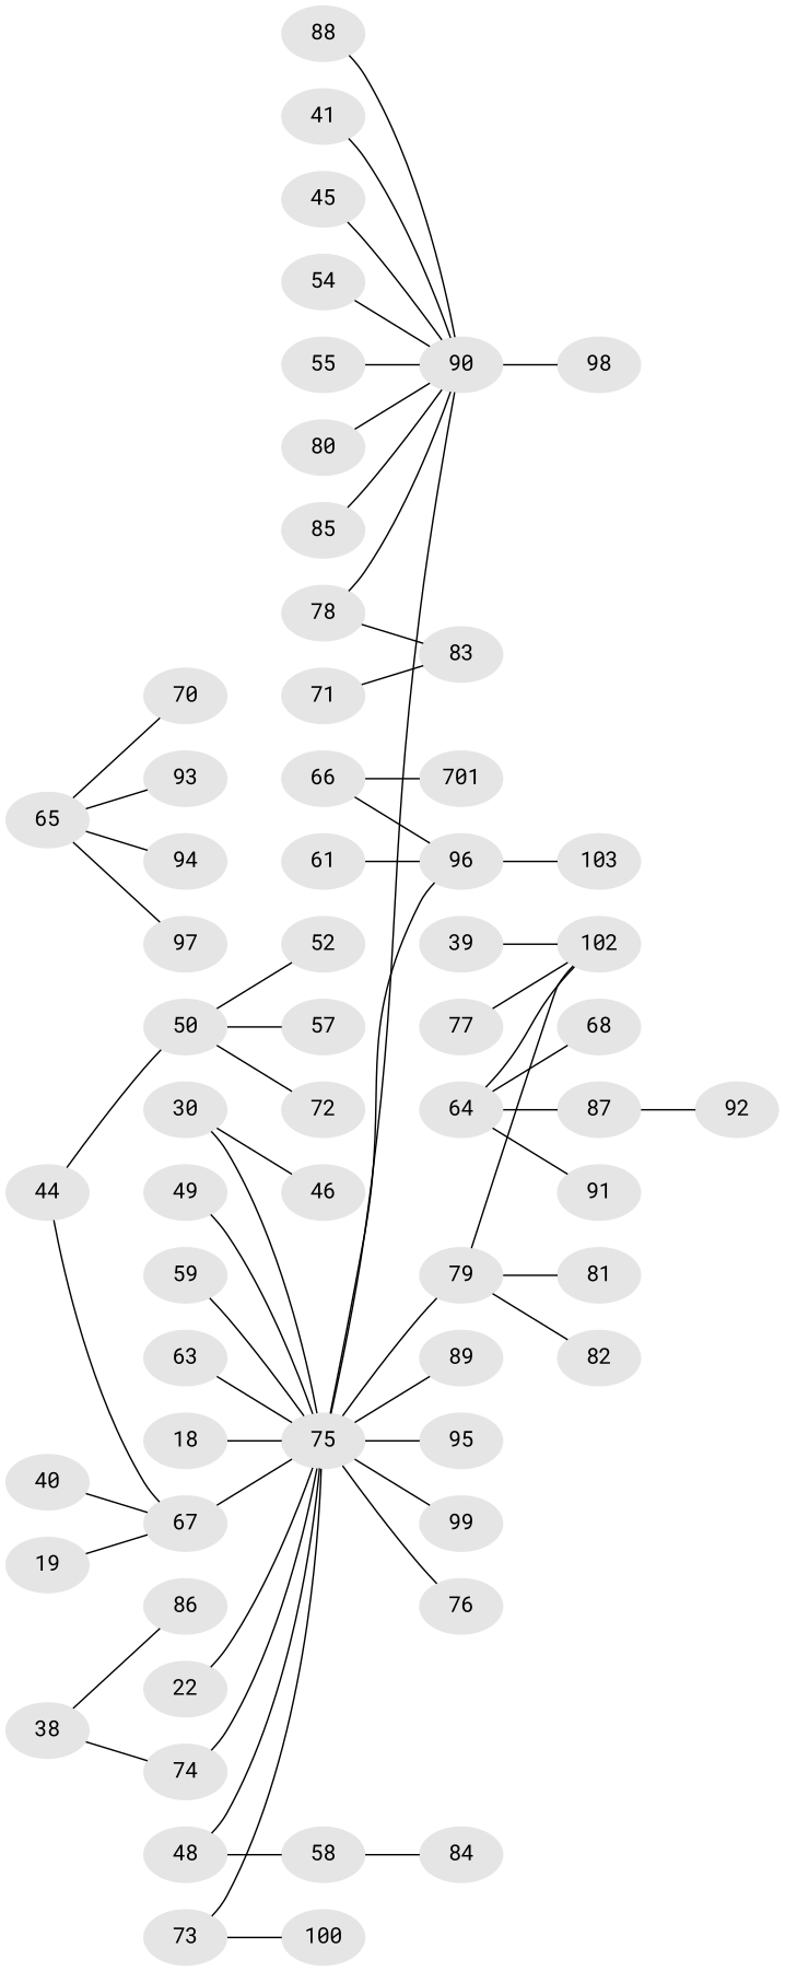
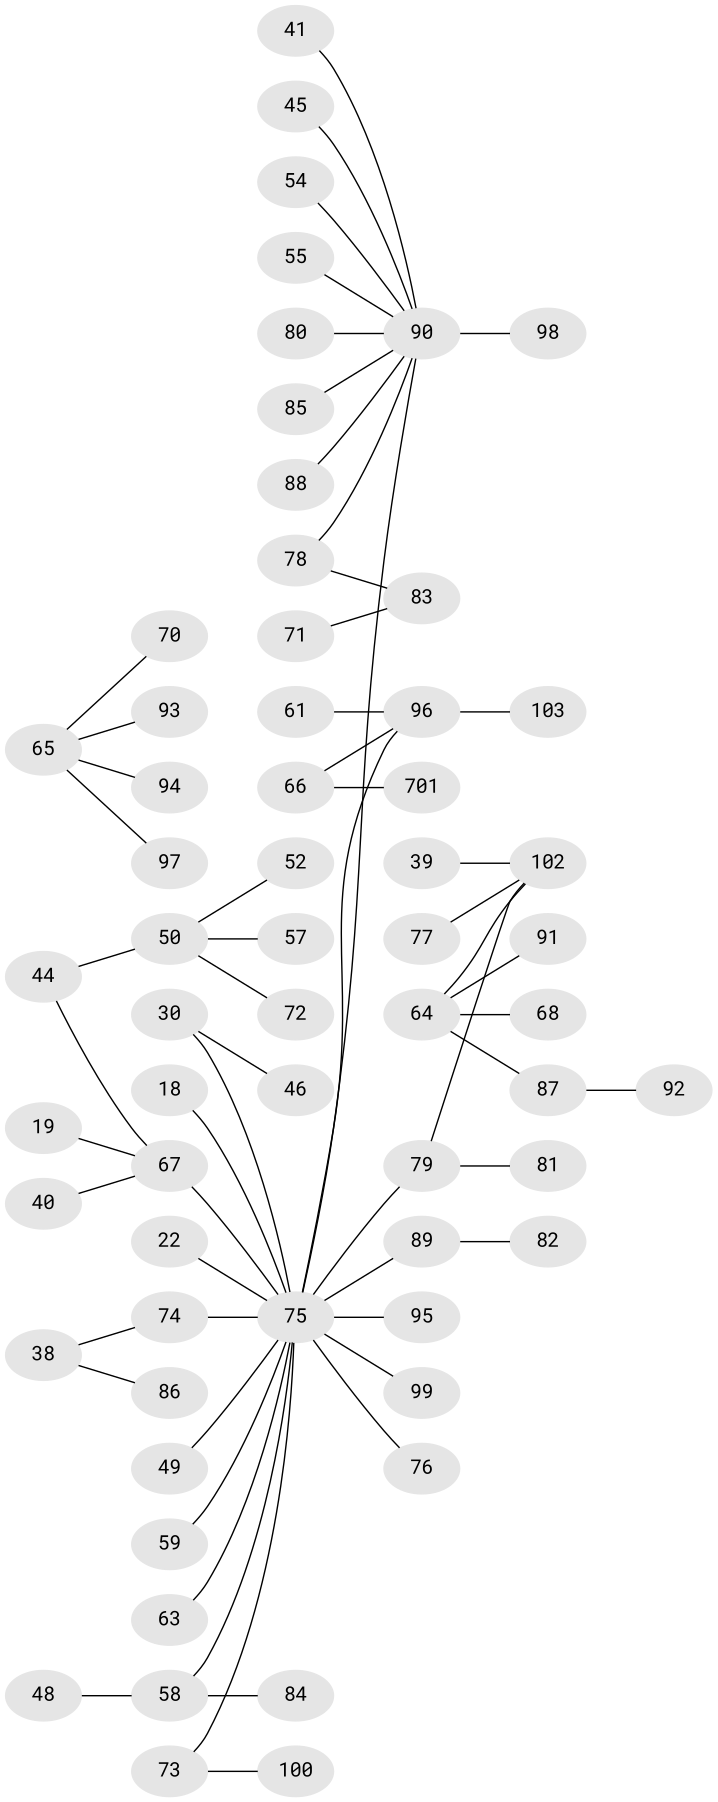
  graph {
    fontname="Roboto Mono"
    rankdir=LR
    node [color=gray90 fontname="Roboto Mono" style=filled]
    edge [fontname="Roboto Mono"]
    75 [super="+15+9+33+35+47+43"]
    90 [super="+31+23+34+27+29+42+53"]
    96 [super="+24+21+37"]
    76
    79 [super="+6+60"]
    89
    95
    99
    18
    67 [super="+8"]
    19
    22
    30
    46
    74 [super="+20"]
    38
    86
    102 [super="+32"]
    39
    40 [super="+13"]
    98
    41
    44
    50
    52
    57
    72
    65 [super="+55"]
    70
    93
    94
    97
    45
    48
    58
    84
    49
    54
    n39 [label=55]
    59
    103
    61
    63
    64 [super="+11+26"]
    68
    87
    91
    92
    66 [super="+25"]
    n50 [label=701]
    83 [super="+51"]
    71
    73 [super="+36+62+69"]
    100
    81
    82
    77
    78 [super="+28"]
    80
    85
    88
    75 -- 90
    75 -- 96
    75 -- 76
    75 -- 79
    75 -- 89
    75 -- 95
    75 -- 99
    90 -- 98
    96 -- 103
    79 -- 102
    79 -- 81
-   79 -- 82
+   89 -- 82
    18 -- 75
    67 -- 75
    19 -- 67
    22 -- 75
    30 -- 75
    30 -- 46
    74 -- 75
    38 -- 74
    38 -- 86
    39 -- 102
    40 -- 67
    41 -- 90
    44 -- 67
    44 -- 50
    50 -- 52
    50 -- 57
    50 -- 72
    65 -- 70
    65 -- 93
    65 -- 94
    65 -- 97
    45 -- 90
-   48 -- 75
+   58 -- 75
    48 -- 58
    58 -- 84
    49 -- 75
    54 -- 90
    n39 -- 90
    59 -- 75
    61 -- 96
    63 -- 75
    64 -- 102
    64 -- 68
    64 -- 87
    64 -- 91
    87 -- 92
    66 -- 96
    66 -- n50
    71 -- 83
    73 -- 75
    73 -- 100
    77 -- 102
    78 -- 90
    78 -- 83
    80 -- 90
    85 -- 90
    88 -- 90
  }
